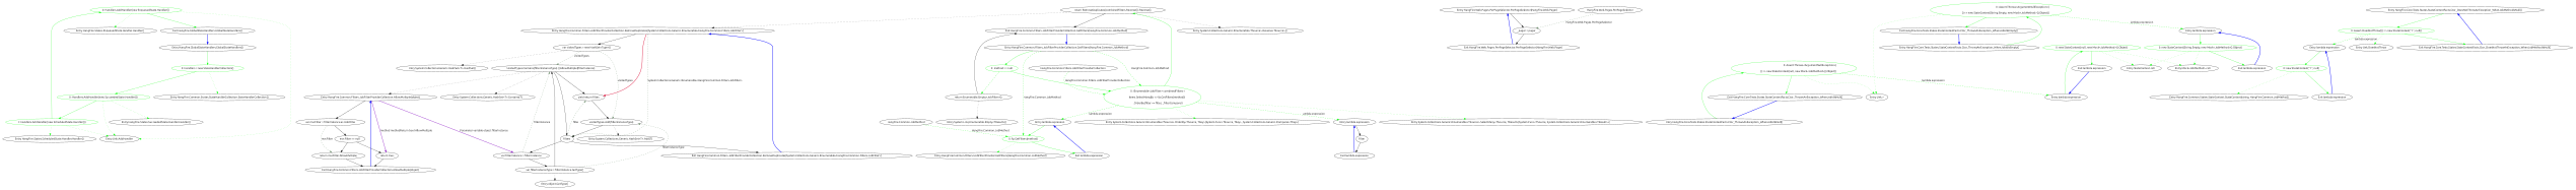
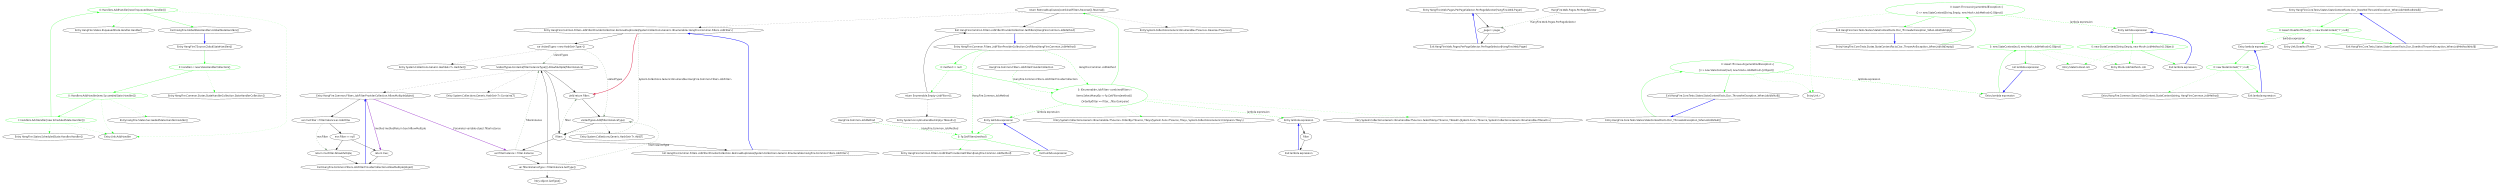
  digraph {
    fontname=Ubuntu
    node [cluster="lambda expression" file="JobFilterProviderCollection.cs" fontname=Ubuntu]
    edge [color=green fontname=Ubuntu style=solid]
    n1 [cluster="HangFire.States.EnqueuedState.Handler.Handler()" file="GlobalStateHandlers.cs" label="Entry HangFire.States.EnqueuedState.Handler.Handler()" span="49-49"]
    n2 [cluster="HangFire.Common.States.StateHandlerCollection.StateHandlerCollection()" file="GlobalStateHandlers.cs" label="Entry HangFire.Common.States.StateHandlerCollection.StateHandlerCollection()" span="6-6"]
-   n3 [cluster="HangFire.GlobalStateHandlers.GlobalStateHandlers()" file="GlobalStateHandlers.cs" label="Entry HangFire.GlobalStateHandlers.GlobalStateHandlers()" span="7-7"]
+   n3 [cluster="HangFire.GlobalStateHandlers.GlobalStateHandlers()" file="GlobalStateHandlers.cs" label="Entry HangFire.TSource.GlobalStateHandlers()" span="7-7"]
    n4 [cluster="HangFire.GlobalStateHandlers.GlobalStateHandlers()" color=green community=0 file="GlobalStateHandlers.cs" label="0: Handlers = new StateHandlerCollection()" span="9-9"]
    n5 [cluster="HangFire.GlobalStateHandlers.GlobalStateHandlers()" color=green community=0 file="GlobalStateHandlers.cs" label="0: Handlers.AddHandler(new SucceededState.Handler())" span="10-10"]
    n6 [cluster="HangFire.GlobalStateHandlers.GlobalStateHandlers()" color=green community=0 file="GlobalStateHandlers.cs" label="0: Handlers.AddHandler(new ScheduledState.Handler())" span="11-11"]
    n7 [cluster="Unk.AddHandler" file="GlobalStateHandlers.cs" label="Entry Unk.AddHandler"]
    n8 [cluster="HangFire.States.SucceededState.Handler.Handler()" file="GlobalStateHandlers.cs" label="Entry HangFire.States.SucceededState.Handler.Handler()" span="53-53"]
    n9 [cluster="HangFire.GlobalStateHandlers.GlobalStateHandlers()" color=green community=0 file="GlobalStateHandlers.cs" label="0: Handlers.AddHandler(new EnqueuedState.Handler())" span="12-12"]
    n10 [cluster="HangFire.States.ScheduledState.Handler.Handler()" file="GlobalStateHandlers.cs" label="Entry HangFire.States.ScheduledState.Handler.Handler()" span="48-48"]
    n11 [cluster="HangFire.GlobalStateHandlers.GlobalStateHandlers()" file="GlobalStateHandlers.cs" label="Exit HangFire.GlobalStateHandlers.GlobalStateHandlers()" span="7-7"]
    n12 [cluster="HangFire.Common.Filters.JobFilterProviderCollection.RemoveDuplicates(System.Collections.Generic.IEnumerable<HangFire.Common.Filters.JobFilter>)" label="Entry HangFire.Common.Filters.JobFilterProviderCollection.RemoveDuplicates(System.Collections.Generic.IEnumerable<HangFire.Common.Filters.JobFilter>)" span="84-84"]
    n13 [cluster="HangFire.Common.Filters.JobFilterProviderCollection.RemoveDuplicates(System.Collections.Generic.IEnumerable<HangFire.Common.Filters.JobFilter>)" label="var visitedTypes = new HashSet<Type>()" span="87-87"]
    n14 [cluster="HangFire.Common.Filters.JobFilterProviderCollection.RemoveDuplicates(System.Collections.Generic.IEnumerable<HangFire.Common.Filters.JobFilter>)" label="yield return filter;" span="96-96"]
    n15 [cluster="HangFire.Common.Filters.JobFilterProviderCollection.RemoveDuplicates(System.Collections.Generic.IEnumerable<HangFire.Common.Filters.JobFilter>)" label=filters span="89-89"]
    n16 [cluster="HangFire.Common.Filters.JobFilterProviderCollection.RemoveDuplicates(System.Collections.Generic.IEnumerable<HangFire.Common.Filters.JobFilter>)" label="!visitedTypes.Contains(filterInstanceType) || AllowMultiple(filterInstance)" span="94-94"]
    n17 [cluster="HangFire.Common.Filters.JobFilterProviderCollection.RemoveDuplicates(System.Collections.Generic.IEnumerable<HangFire.Common.Filters.JobFilter>)" label="visitedTypes.Add(filterInstanceType)" span="97-97"]
    n18 [cluster="System.Collections.Generic.HashSet<T>.HashSet()" label="Entry System.Collections.Generic.HashSet<T>.HashSet()" span="0-0"]
    n19 [cluster="HangFire.Common.Filters.JobFilterProviderCollection.RemoveDuplicates(System.Collections.Generic.IEnumerable<HangFire.Common.Filters.JobFilter>)" label="var filterInstance = filter.Instance" span="91-91"]
    n20 [cluster="HangFire.Common.Filters.JobFilterProviderCollection.RemoveDuplicates(System.Collections.Generic.IEnumerable<HangFire.Common.Filters.JobFilter>)" label="Exit HangFire.Common.Filters.JobFilterProviderCollection.RemoveDuplicates(System.Collections.Generic.IEnumerable<HangFire.Common.Filters.JobFilter>)" span="84-84"]
    n21 [cluster="System.Collections.Generic.HashSet<T>.Contains(T)" label="Entry System.Collections.Generic.HashSet<T>.Contains(T)" span="0-0"]
    n22 [cluster="HangFire.Common.Filters.JobFilterProviderCollection.AllowMultiple(object)" label="Entry HangFire.Common.Filters.JobFilterProviderCollection.AllowMultiple(object)" span="53-53"]
    n23 [cluster="System.Collections.Generic.HashSet<T>.Add(T)" label="Entry System.Collections.Generic.HashSet<T>.Add(T)" span="0-0"]
    n24 [cluster="HangFire.Common.Filters.JobFilterProviderCollection.RemoveDuplicates(System.Collections.Generic.IEnumerable<HangFire.Common.Filters.JobFilter>)" label="var filterInstanceType = filterInstance.GetType()" span="92-92"]
    n25 [cluster="HangFire.Common.Filters.JobFilterProviderCollection.AllowMultiple(object)" label="var mvcFilter = filterInstance as IJobFilter" span="55-55"]
    n26 [cluster="HangFire.Common.Filters.JobFilterProviderCollection.AllowMultiple(object)" label="return true;" span="58-58"]
    n27 [cluster="object.GetType()" label="Entry object.GetType()" span="0-0"]
    n28 [cluster="HangFire.Common.Filters.IJobFilterProvider.GetFilters(HangFire.Common.JobMethod)" label="Entry HangFire.Common.Filters.IJobFilterProvider.GetFilters(HangFire.Common.JobMethod)" span="34-34"]
    n29 [cluster="System.Collections.Generic.IEnumerable<TSource>.SelectMany<TSource, TResult>(System.Func<TSource, System.Collections.Generic.IEnumerable<TResult>>)" label="Entry System.Collections.Generic.IEnumerable<TSource>.SelectMany<TSource, TResult>(System.Func<TSource, System.Collections.Generic.IEnumerable<TResult>>)" span="0-0"]
    n30 [cluster="HangFire.Web.Pages.PerPageSelector.PerPageSelector(HangFire.Web.Pager)" label="Entry HangFire.Web.Pages.PerPageSelector.PerPageSelector(HangFire.Web.Pager)" span="6-6"]
    n31 [cluster="HangFire.Web.Pages.PerPageSelector.PerPageSelector(HangFire.Web.Pager)" label="_pager = pager" span="8-8"]
    n32 [cluster="HangFire.Web.Pages.PerPageSelector.PerPageSelector(HangFire.Web.Pager)" label="Exit HangFire.Web.Pages.PerPageSelector.PerPageSelector(HangFire.Web.Pager)" span="6-6"]
    n33 [cluster="System.Collections.Generic.IEnumerable<TSource>.Reverse<TSource>()" label="Entry System.Collections.Generic.IEnumerable<TSource>.Reverse<TSource>()" span="0-0"]
    n34 [cluster="HangFire.Common.Filters.JobFilterProviderCollection.GetFilters(HangFire.Common.JobMethod)" label="Entry HangFire.Common.Filters.JobFilterProviderCollection.GetFilters(HangFire.Common.JobMethod)" span="69-69"]
    n35 [cluster="HangFire.Common.Filters.JobFilterProviderCollection.GetFilters(HangFire.Common.JobMethod)" color=green community=0 label="0: method == null" span="71-71"]
    n36 [cluster="HangFire.Common.Filters.JobFilterProviderCollection.GetFilters(HangFire.Common.JobMethod)" color=green community=0 label="0: IEnumerable<JobFilter> combinedFilters =\r\n                Items.SelectMany(fp => fp.GetFilters(method))\r\n                    .OrderBy(filter => filter, _filterComparer)" span="76-78"]
    n37 [color=green community=0 label="0: fp.GetFilters(method)" span="77-77"]
    n38 [cluster="HangFire.Common.Filters.JobFilterProviderCollection.GetFilters(HangFire.Common.JobMethod)" label="return Enumerable.Empty<JobFilter>();" span="73-73"]
    n39 [cluster="HangFire.Common.Filters.JobFilterProviderCollection.GetFilters(HangFire.Common.JobMethod)" label="return RemoveDuplicates(combinedFilters.Reverse()).Reverse();" span="81-81"]
    n40 [label="Entry lambda expression" span="78-78"]
    n41 [label="Entry lambda expression" span="77-77"]
    n42 [cluster="System.Collections.Generic.IEnumerable<TSource>.OrderBy<TSource, TKey>(System.Func<TSource, TKey>, System.Collections.Generic.IComparer<TKey>)" label="Entry System.Collections.Generic.IEnumerable<TSource>.OrderBy<TSource, TKey>(System.Func<TSource, TKey>, System.Collections.Generic.IComparer<TKey>)" span="0-0"]
    n43 [label="Exit lambda expression" span="77-77"]
    n44 [cluster="HangFire.Common.Filters.JobFilterProviderCollection.GetFilters(HangFire.Common.JobMethod)" label="Exit HangFire.Common.Filters.JobFilterProviderCollection.GetFilters(HangFire.Common.JobMethod)" span="69-69"]
    n45 [cluster="System.Linq.Enumerable.Empty<TResult>()" label="Entry System.Linq.Enumerable.Empty<TResult>()" span="0-0"]
    n46 [label=filter span="78-78"]
    n47 [cluster="HangFire.Common.Filters.JobFilterProviderCollection.AllowMultiple(object)" label="return mvcFilter.AllowMultiple;" span="61-61"]
    n48 [cluster="HangFire.Common.Filters.JobFilterProviderCollection.AllowMultiple(object)" label="mvcFilter == null" span="56-56"]
    n49 [cluster="HangFire.Common.Filters.JobFilterProviderCollection.AllowMultiple(object)" label="Exit HangFire.Common.Filters.JobFilterProviderCollection.AllowMultiple(object)" span="53-53"]
    n50 [label="Exit lambda expression" span="78-78"]
    n51 [label="HangFire.Web.Pages.PerPageSelector" cluster=""]
    n52 [label="HangFire.Common.Filters.JobFilterProviderCollection" cluster=""]
    n53 [label="HangFire.Common.JobMethod" cluster=""]
    n54 [cluster="Unk.>" file="StateContextFacts.cs" label="Entry Unk.>"]
    n55 [cluster="HangFire.Core.Tests.States.StateContextFacts.Ctor_ThrowsAnException_WhenJobIdIsEmpty()" file="StateContextFacts.cs" label="Entry HangFire.Core.Tests.States.StateContextFacts.Ctor_ThrowsAnException_WhenJobIdIsEmpty()" span="18-18"]
    n56 [cluster="HangFire.Core.Tests.States.StateContextFacts.Ctor_ThrowsAnException_WhenJobIdIsEmpty()" color=green community=0 file="StateContextFacts.cs" label="0: Assert.Throws<ArgumentNullException>(\r\n                () => new StateContext(String.Empty, new Mock<JobMethod>().Object))" span="20-21"]
    n57 [cluster="HangFire.Core.Tests.States.StateContextFacts.Ctor_ThrowsAnException_WhenJobIdIsEmpty()" file="StateContextFacts.cs" label="Exit HangFire.Core.Tests.States.StateContextFacts.Ctor_ThrowsAnException_WhenJobIdIsEmpty()" span="18-18"]
    n58 [file="StateContextFacts.cs" label="Entry lambda expression" span="21-21"]
    n59 [color=green community=0 file="StateContextFacts.cs" label="0: new StateContext(String.Empty, new Mock<JobMethod>().Object)" span="21-21"]
    n60 [cluster="HangFire.Core.Tests.States.StateContextFacts.Ctor_ThrowsAnException_WhenJobIdIsNull()" file="StateContextFacts.cs" label="Entry HangFire.Core.Tests.States.StateContextFacts.Ctor_ThrowsAnException_WhenJobIdIsNull()" span="11-11"]
    n61 [cluster="HangFire.Core.Tests.States.StateContextFacts.Ctor_ThrowsAnException_WhenJobIdIsNull()" color=green community=0 file="StateContextFacts.cs" label="0: Assert.Throws<ArgumentNullException>(\r\n                () => new StateContext(null, new Mock<JobMethod>().Object))" span="13-14"]
    n62 [cluster="HangFire.Core.Tests.States.StateContextFacts.Ctor_ThrowsAnException_WhenJobIdIsNull()" file="StateContextFacts.cs" label="Exit HangFire.Core.Tests.States.StateContextFacts.Ctor_ThrowsAnException_WhenJobIdIsNull()" span="11-11"]
    n63 [file="StateContextFacts.cs" label="Entry lambda expression" span="14-14"]
    n64 [color=green community=0 file="StateContextFacts.cs" label="0: new StateContext(null, new Mock<JobMethod>().Object)" span="14-14"]
    n65 [cluster="StateContext.cstr" file="StateContextFacts.cs" label="Entry StateContext.cstr"]
    n66 [cluster="HangFire.Core.Tests.States.StateContextFacts.Ctor_DoesNotThrowAnException_WhenJobMethodIsNull()" file="StateContextFacts.cs" label="Entry HangFire.Core.Tests.States.StateContextFacts.Ctor_DoesNotThrowAnException_WhenJobMethodIsNull()" span="25-25"]
    n67 [cluster="HangFire.Core.Tests.States.StateContextFacts.Ctor_DoesNotThrowAnException_WhenJobMethodIsNull()" color=green community=0 file="StateContextFacts.cs" label="0: Assert.DoesNotThrow(() => new StateContext(''1'', null))" span="27-27"]
    n68 [cluster="HangFire.Core.Tests.States.StateContextFacts.Ctor_DoesNotThrowAnException_WhenJobMethodIsNull()" file="StateContextFacts.cs" label="Exit HangFire.Core.Tests.States.StateContextFacts.Ctor_DoesNotThrowAnException_WhenJobMethodIsNull()" span="25-25"]
    n69 [file="StateContextFacts.cs" label="Entry lambda expression" span="27-27"]
    n70 [cluster="Unk.DoesNotThrow" file="StateContextFacts.cs" label="Entry Unk.DoesNotThrow"]
    n71 [color=green community=0 file="StateContextFacts.cs" label="0: new StateContext(''1'', null)" span="27-27"]
    n72 [cluster="Mock<JobMethod>.cstr" file="StateContextFacts.cs" label="Entry Mock<JobMethod>.cstr"]
    n73 [file="StateContextFacts.cs" label="Exit lambda expression" span="27-27"]
    n74 [cluster="HangFire.Common.States.StateContext.StateContext(string, HangFire.Common.JobMethod)" file="StateContextFacts.cs" label="Entry HangFire.Common.States.StateContext.StateContext(string, HangFire.Common.JobMethod)" span="27-27"]
    n75 [file="StateContextFacts.cs" label="Exit lambda expression" span="14-14"]
    n76 [file="StateContextFacts.cs" label="Exit lambda expression" span="21-21"]
    n3 -> n4
    n4 -> n2 [style=dotted]
    n4 -> n5
    n5 -> n6
    n5 -> n7 [style=dotted]
    n5 -> n8 [style=dotted]
    n6 -> n7 [style=dotted]
    n6 -> n9
    n6 -> n10 [style=dotted]
    n9 -> n1 [style=dotted]
    n9 -> n7 [style=dotted]
    n9 -> n11
    n11 -> n3 [color=blue style=bold]
    n12 -> n13 [color=""]
    n12 -> n14 [color=crimson style=bold]
    n12 -> n15 [color=darkseagreen4 label="System.Collections.Generic.IEnumerable<HangFire.Common.Filters.JobFilter>" style=dashed]
    n13 -> n16 [color=darkseagreen4 label=visitedTypes style=dashed]
    n13 -> n17 [color=darkseagreen4 label=visitedTypes style=dashed]
    n13 -> n18 [style=dotted color=""]
    n14 -> n17 [color=""]
    n15 -> n14 [color=darkseagreen4 label=filter style=dashed]
    n15 -> n19 [color=""]
    n15 -> n20 [color=""]
    n16 -> n14 [color=""]
    n16 -> n15 [color=""]
    n16 -> n21 [style=dotted color=""]
    n16 -> n22 [style=dotted color=""]
    n17 -> n15 [color=""]
    n17 -> n23 [style=dotted color=""]
    n19 -> n16 [color=darkseagreen4 label=filterInstance style=dashed]
    n19 -> n24 [color=""]
    n20 -> n12 [color=blue style=bold]
    n22 -> n19 [color=darkorchid label="Parameter variable object filterInstance" style=bold]
    n22 -> n25 [color=""]
    n22 -> n26 [color=darkorchid label="method methodReturn bool AllowMultiple" style=bold]
    n24 -> n16 [color=""]
    n24 -> n17 [color=darkseagreen4 label=filterInstanceType style=dashed]
    n24 -> n27 [style=dotted color=""]
    n25 -> n47 [color=darkseagreen4 label=mvcFilter style=dashed]
    n25 -> n48 [color=""]
    n26 -> n49 [color=""]
    n30 -> n31 [color=""]
    n31 -> n32 [color=""]
    n32 -> n30 [color=blue style=bold]
    n34 -> n35
    n34 -> n36 [label="HangFire.Common.JobMethod" style=dashed]
    n34 -> n37 [label="HangFire.Common.JobMethod" style=dashed]
    n35 -> n36
    n35 -> n38 [style=dashed]
    n36 -> n29 [style=dotted]
    n36 -> n39
    n36 -> n40 [label="lambda expression" style=dashed]
    n36 -> n41 [label="lambda expression" style=dashed]
    n36 -> n42 [style=dotted]
    n37 -> n28 [style=dotted]
    n37 -> n43
    n38 -> n44 [color=""]
    n38 -> n45 [style=dotted color=""]
    n39 -> n12 [style=dotted color=""]
    n39 -> n33 [style=dotted color=""]
    n39 -> n44 [color=""]
    n40 -> n46 [color=""]
    n41 -> n37
    n43 -> n41 [color=blue style=bold]
    n44 -> n34 [color=blue style=bold]
    n46 -> n50 [color=""]
    n47 -> n49 [color=""]
    n48 -> n26 [color=""]
    n48 -> n47 [color=""]
    n49 -> n22 [color=blue style=bold]
    n50 -> n40 [color=blue style=bold]
    n51 -> n31 [color=darkseagreen4 label="HangFire.Web.Pages.PerPageSelector" style=dashed]
    n52 -> n36 [label="HangFire.Common.Filters.JobFilterProviderCollection" style=dashed]
    n53 -> n37 [label="HangFire.Common.JobMethod" style=dashed]
    n55 -> n56
    n56 -> n54 [style=dotted]
    n56 -> n57
    n56 -> n58 [label="lambda expression" style=dashed]
    n57 -> n55 [color=blue style=bold]
    n58 -> n59
    n59 -> n65 [style=dotted]
    n59 -> n72 [style=dotted]
    n59 -> n76
    n60 -> n61
    n61 -> n54 [style=dotted]
    n61 -> n62
    n61 -> n63 [label="lambda expression" style=dashed]
    n62 -> n60 [color=blue style=bold]
    n63 -> n64
    n64 -> n65 [style=dotted]
    n64 -> n72 [style=dotted]
    n64 -> n75
    n66 -> n67
    n67 -> n68
    n67 -> n69 [label="lambda expression" style=dashed]
    n67 -> n70 [style=dotted]
    n68 -> n66 [color=blue style=bold]
    n69 -> n71
    n71 -> n73
    n71 -> n74 [style=dotted]
    n73 -> n69 [color=blue style=bold]
    n75 -> n63 [color=blue style=bold]
    n76 -> n58 [color=blue style=bold]
  }
